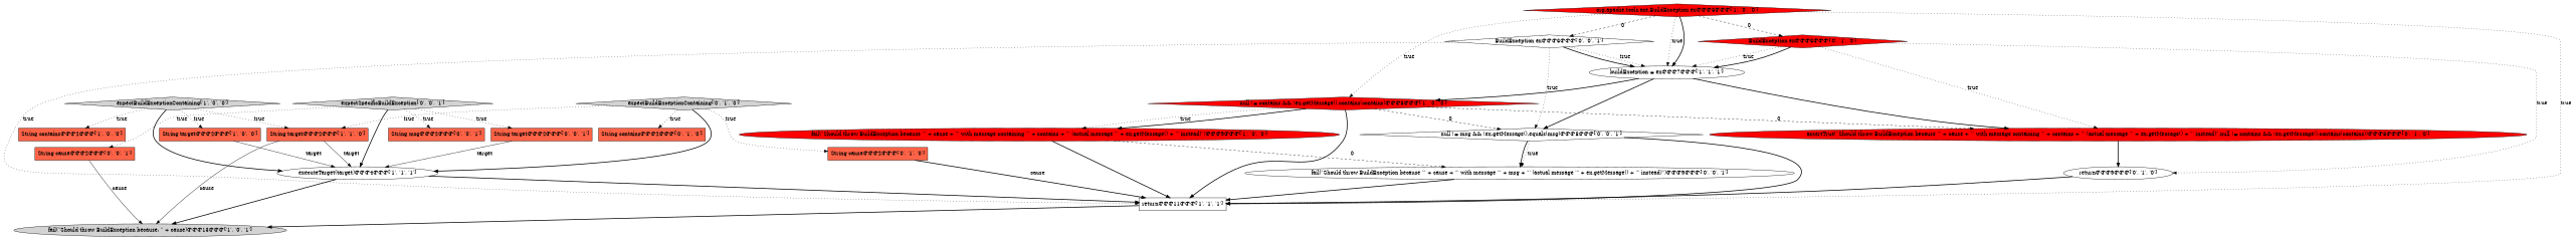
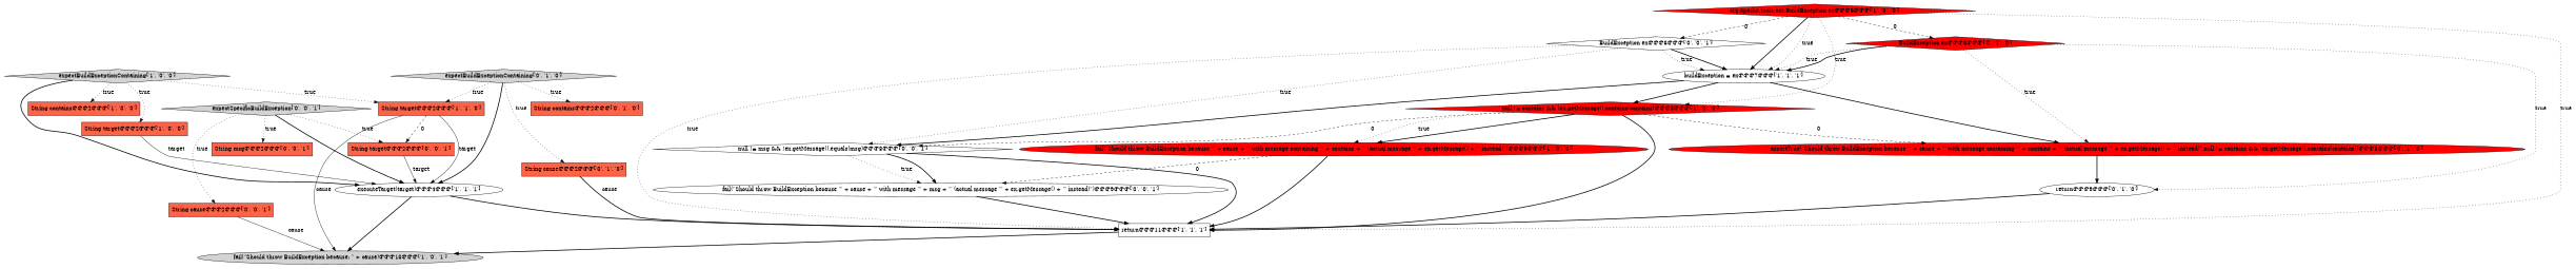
  digraph {
    node [fillcolor=tomato shape=box style=filled]
    edge [style=bold]
    n1 [fillcolor=white label="return@@@9@@@['0', '1', '0']" shape=ellipse]
    n2 [fillcolor=white label="return@@@11@@@['1', '1', '1']"]
    n3 [fillcolor=lightgray label="fail(\"Should throw BuildException because: \" + cause)@@@13@@@['1', '0', '1']" shape=ellipse]
    n4 [fillcolor=lightgray label="expectBuildExceptionContaining['1', '0', '0']" shape=diamond]
    n5 [label="String target@@@2@@@['1', '0', '0']"]
    n6 [label="String target@@@2@@@['1', '1', '0']"]
    n7 [fillcolor=white label="executeTarget(target)@@@4@@@['1', '1', '1']" shape=ellipse]
    n8 [label="String contains@@@2@@@['1', '0', '0']"]
    n9 [label="String target@@@2@@@['0', '0', '1']"]
    n10 [fillcolor=white label="fail(\"Should throw BuildException because '\" + cause + \"' with message '\" + msg + \"' (actual message '\" + ex.getMessage() + \"' instead)\")@@@9@@@['0', '0', '1']" shape=ellipse]
    n11 [fillcolor=red label="assertTrue(\"Should throw BuildException because '\" + cause + \"' with message containing '\" + contains + \"' (actual message '\" + ex.getMessage() + \"' instead)\",null != contains && !ex.getMessage().contains(contains))@@@8@@@['0', '1', '0']" shape=ellipse]
    n12 [fillcolor=lightgray label="expectBuildExceptionContaining['0', '1', '0']" shape=diamond]
    n13 [label="String contains@@@2@@@['0', '1', '0']"]
    n14 [label="String cause@@@2@@@['0', '1', '0']"]
    n15 [fillcolor=lightgray label="expectSpecificBuildException['0', '0', '1']" shape=diamond]
    n16 [label="String msg@@@2@@@['0', '0', '1']"]
    n17 [label="String cause@@@2@@@['0', '0', '1']"]
    n18 [fillcolor=white label="null != msg && !ex.getMessage().equals(msg)@@@8@@@['0', '0', '1']" shape=diamond]
    n19 [fillcolor=red label="fail(\"Should throw BuildException because '\" + cause + \"' with message containing '\" + contains + \"' (actual message '\" + ex.getMessage() + \"' instead)\")@@@9@@@['1', '0', '0']" shape=ellipse]
    n20 [fillcolor=red label="org.apache.tools.ant.BuildException ex@@@6@@@['1', '0', '0']" shape=diamond]
    n21 [fillcolor=white label="BuildException ex@@@6@@@['0', '0', '1']" shape=diamond]
    n22 [fillcolor=red label="null != contains && !ex.getMessage().contains(contains)@@@8@@@['1', '0', '0']" shape=diamond]
    n23 [fillcolor=red label="BuildException ex@@@6@@@['0', '1', '0']" shape=diamond]
    n24 [fillcolor=white label="buildException = ex@@@7@@@['1', '1', '1']" shape=ellipse]
    n1 -> n2
    n2 -> n3
    n4 -> n5 [label=true style=dotted]
    n4 -> n6 [label=true style=dotted]
    n4 -> n7
    n4 -> n8 [label=true style=dotted]
    n5 -> n7 [label=target style=solid]
    n6 -> n3 [label=cause style=solid]
    n6 -> n7 [label=target style=solid]
+   n6 -> n9 [label=0 style=dashed]
    n7 -> n2
    n7 -> n3
    n9 -> n7 [label=target style=solid]
    n10 -> n2
    n11 -> n1
    n12 -> n6 [label=true style=dotted]
    n12 -> n7
    n12 -> n13 [label=true style=dotted]
    n12 -> n14 [label=true style=dotted]
    n14 -> n2 [label=cause]
    n15 -> n7
    n15 -> n9 [label=true style=dotted]
    n15 -> n16 [label=true style=dotted]
    n15 -> n17 [label=true style=dotted]
    n17 -> n3 [label=cause style=solid]
    n18 -> n2
    n18 -> n10 [label=true style=dotted]
    n18 -> n10
    n19 -> n2
    n19 -> n10 [label=0 style=dashed]
    n20 -> n2 [label=true style=dotted]
    n20 -> n21 [label=0 style=dashed]
    n20 -> n22 [label=true style=dotted]
    n20 -> n23 [label=0 style=dashed]
    n20 -> n24 [label=true style=dotted]
    n20 -> n24
    n21 -> n2 [label=true style=dotted]
    n21 -> n18 [label=true style=dotted]
    n21 -> n24
    n21 -> n24 [label=true style=dotted]
    n22 -> n2
    n22 -> n11 [label=0 style=dashed]
    n22 -> n18 [label=0 style=dashed]
    n22 -> n19
    n22 -> n19 [label=true style=dotted]
    n23 -> n1 [label=true style=dotted]
    n23 -> n11 [label=true style=dotted]
    n23 -> n24 [label=true style=dotted]
    n23 -> n24
    n24 -> n11
    n24 -> n18
    n24 -> n22
  }
